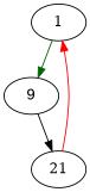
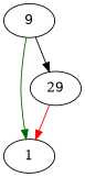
  strict digraph {
    1 [entry=true]
    9
-   21
-   1 -> 9 [color=darkgreen cond=true]
+   21 [label=29]
+   9 -> 1 [color=darkgreen cond=true]
    9 -> 21
    21 -> 1 [color=red cond=false]
  }
